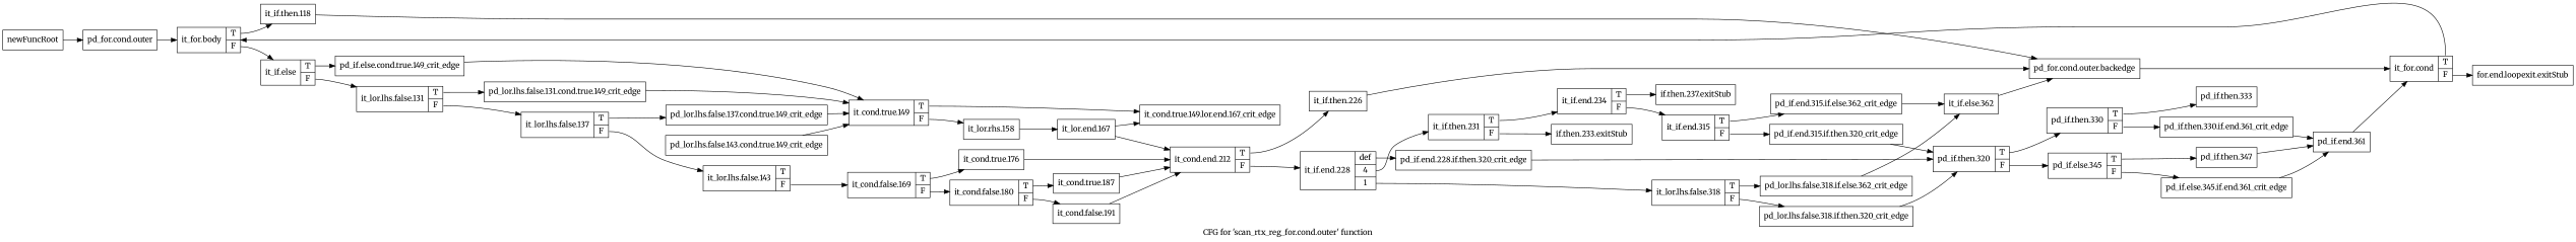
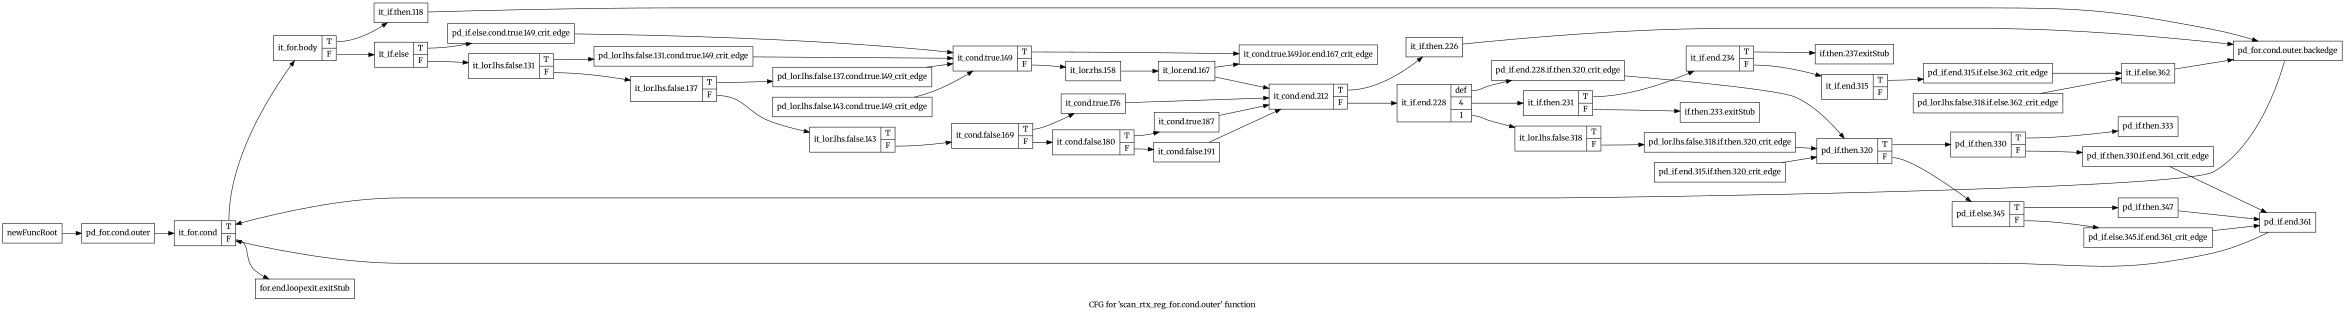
  digraph {
    fontname=Merriweather
    label="CFG for 'scan_rtx_reg_for.cond.outer' function"
    rankdir=LR
    node [fontname=Merriweather shape=record]
    edge [fontname=Merriweather]
    n1 [label="{newFuncRoot}"]
    n2 [label="{pd_for.cond.outer}"]
    n3 [label="{it_for.cond|{<s0>T|<s1>F}}"]
    n4 [label="{for.end.loopexit.exitStub}"]
    n5 [label="{it_for.body|{<s0>T|<s1>F}}"]
    n6 [label="{if.then.233.exitStub}"]
    n7 [label="{if.then.237.exitStub}"]
    n8 [label="{it_if.then.118}"]
    n9 [label="{it_if.else|{<s0>T|<s1>F}}"]
    n10 [label="{pd_for.cond.outer.backedge}"]
    n11 [label="{pd_if.else.cond.true.149_crit_edge}"]
    n12 [label="{it_lor.lhs.false.131|{<s0>T|<s1>F}}"]
    n13 [label="{it_cond.true.149|{<s0>T|<s1>F}}"]
    n14 [label="{pd_lor.lhs.false.131.cond.true.149_crit_edge}"]
    n15 [label="{it_lor.lhs.false.137|{<s0>T|<s1>F}}"]
    n16 [label="{it_cond.true.149.lor.end.167_crit_edge}"]
    n17 [label="{it_lor.rhs.158}"]
    n18 [label="{pd_lor.lhs.false.137.cond.true.149_crit_edge}"]
    n19 [label="{it_lor.lhs.false.143|{<s0>T|<s1>F}}"]
    n20 [label="{it_cond.false.169|{<s0>T|<s1>F}}"]
    n21 [label="{pd_lor.lhs.false.143.cond.true.149_crit_edge}"]
    n22 [label="{it_cond.true.176}"]
    n23 [label="{it_cond.false.180|{<s0>T|<s1>F}}"]
    n24 [label="{it_cond.end.212|{<s0>T|<s1>F}}"]
    n25 [label="{it_cond.true.187}"]
    n26 [label="{it_cond.false.191}"]
    n27 [label="{it_if.then.226}"]
    n28 [label="{it_if.end.228|{<s0>def|<s1>4|<s2>1}}"]
    n29 [label="{pd_if.end.228.if.then.320_crit_edge}"]
    n30 [label="{it_if.then.231|{<s0>T|<s1>F}}"]
    n31 [label="{it_lor.lhs.false.318|{<s0>T|<s1>F}}"]
    n32 [label="{it_lor.end.167}"]
    n33 [label="{pd_if.then.320|{<s0>T|<s1>F}}"]
    n34 [label="{it_if.end.234|{<s0>T|<s1>F}}"]
    n35 [label="{pd_lor.lhs.false.318.if.else.362_crit_edge}"]
    n36 [label="{pd_lor.lhs.false.318.if.then.320_crit_edge}"]
    n37 [label="{pd_if.then.330|{<s0>T|<s1>F}}"]
    n38 [label="{pd_if.else.345|{<s0>T|<s1>F}}"]
    n39 [label="{it_if.end.315|{<s0>T|<s1>F}}"]
    n40 [label="{it_if.else.362}"]
    n41 [label="{pd_if.then.333}"]
    n42 [label="{pd_if.then.330.if.end.361_crit_edge}"]
    n43 [label="{pd_if.then.347}"]
    n44 [label="{pd_if.else.345.if.end.361_crit_edge}"]
    n45 [label="{pd_if.end.315.if.else.362_crit_edge}"]
    n46 [label="{pd_if.end.315.if.then.320_crit_edge}"]
    n47 [label="{pd_if.end.361}"]
    n1 -> n2
-   n2 -> n5
+   n2 -> n3
    n3 -> n4 [tailport=s1]
    n3 -> n5 [tailport=s0]
    n5 -> n8 [tailport=s0]
    n5 -> n9 [tailport=s1]
    n8 -> n10
    n9 -> n11 [tailport=s0]
    n9 -> n12 [tailport=s1]
    n10 -> n3
    n11 -> n13
    n12 -> n14 [tailport=s0]
    n12 -> n15 [tailport=s1]
    n13 -> n16 [tailport=s0]
    n13 -> n17 [tailport=s1]
    n14 -> n13
    n15 -> n18 [tailport=s0]
    n15 -> n19 [tailport=s1]
    n17 -> n32
    n18 -> n13
    n19 -> n20 [tailport=s1]
    n20 -> n22 [tailport=s0]
    n20 -> n23 [tailport=s1]
    n21 -> n13
    n22 -> n24
    n23 -> n25 [tailport=s0]
    n23 -> n26 [tailport=s1]
    n24 -> n27 [tailport=s0]
    n24 -> n28 [tailport=s1]
    n25 -> n24
    n26 -> n24
    n27 -> n10
    n28 -> n29 [tailport=s0]
    n28 -> n30 [tailport=s1]
    n28 -> n31 [tailport=s2]
    n29 -> n33
    n30 -> n6 [tailport=s1]
    n30 -> n34 [tailport=s0]
-   n31 -> n35 [tailport=s0]
    n31 -> n36 [tailport=s1]
    n32 -> n16
    n32 -> n24
    n33 -> n37 [tailport=s0]
    n33 -> n38 [tailport=s1]
    n34 -> n7 [tailport=s0]
    n34 -> n39 [tailport=s1]
    n35 -> n40
    n36 -> n33
    n37 -> n41 [tailport=s0]
    n37 -> n42 [tailport=s1]
    n38 -> n43 [tailport=s0]
    n38 -> n44 [tailport=s1]
    n39 -> n45 [tailport=s0]
-   n39 -> n46 [tailport=s1]
    n40 -> n10
    n42 -> n47
    n43 -> n47
    n44 -> n47
    n45 -> n40
    n46 -> n33
    n47 -> n3
  }
